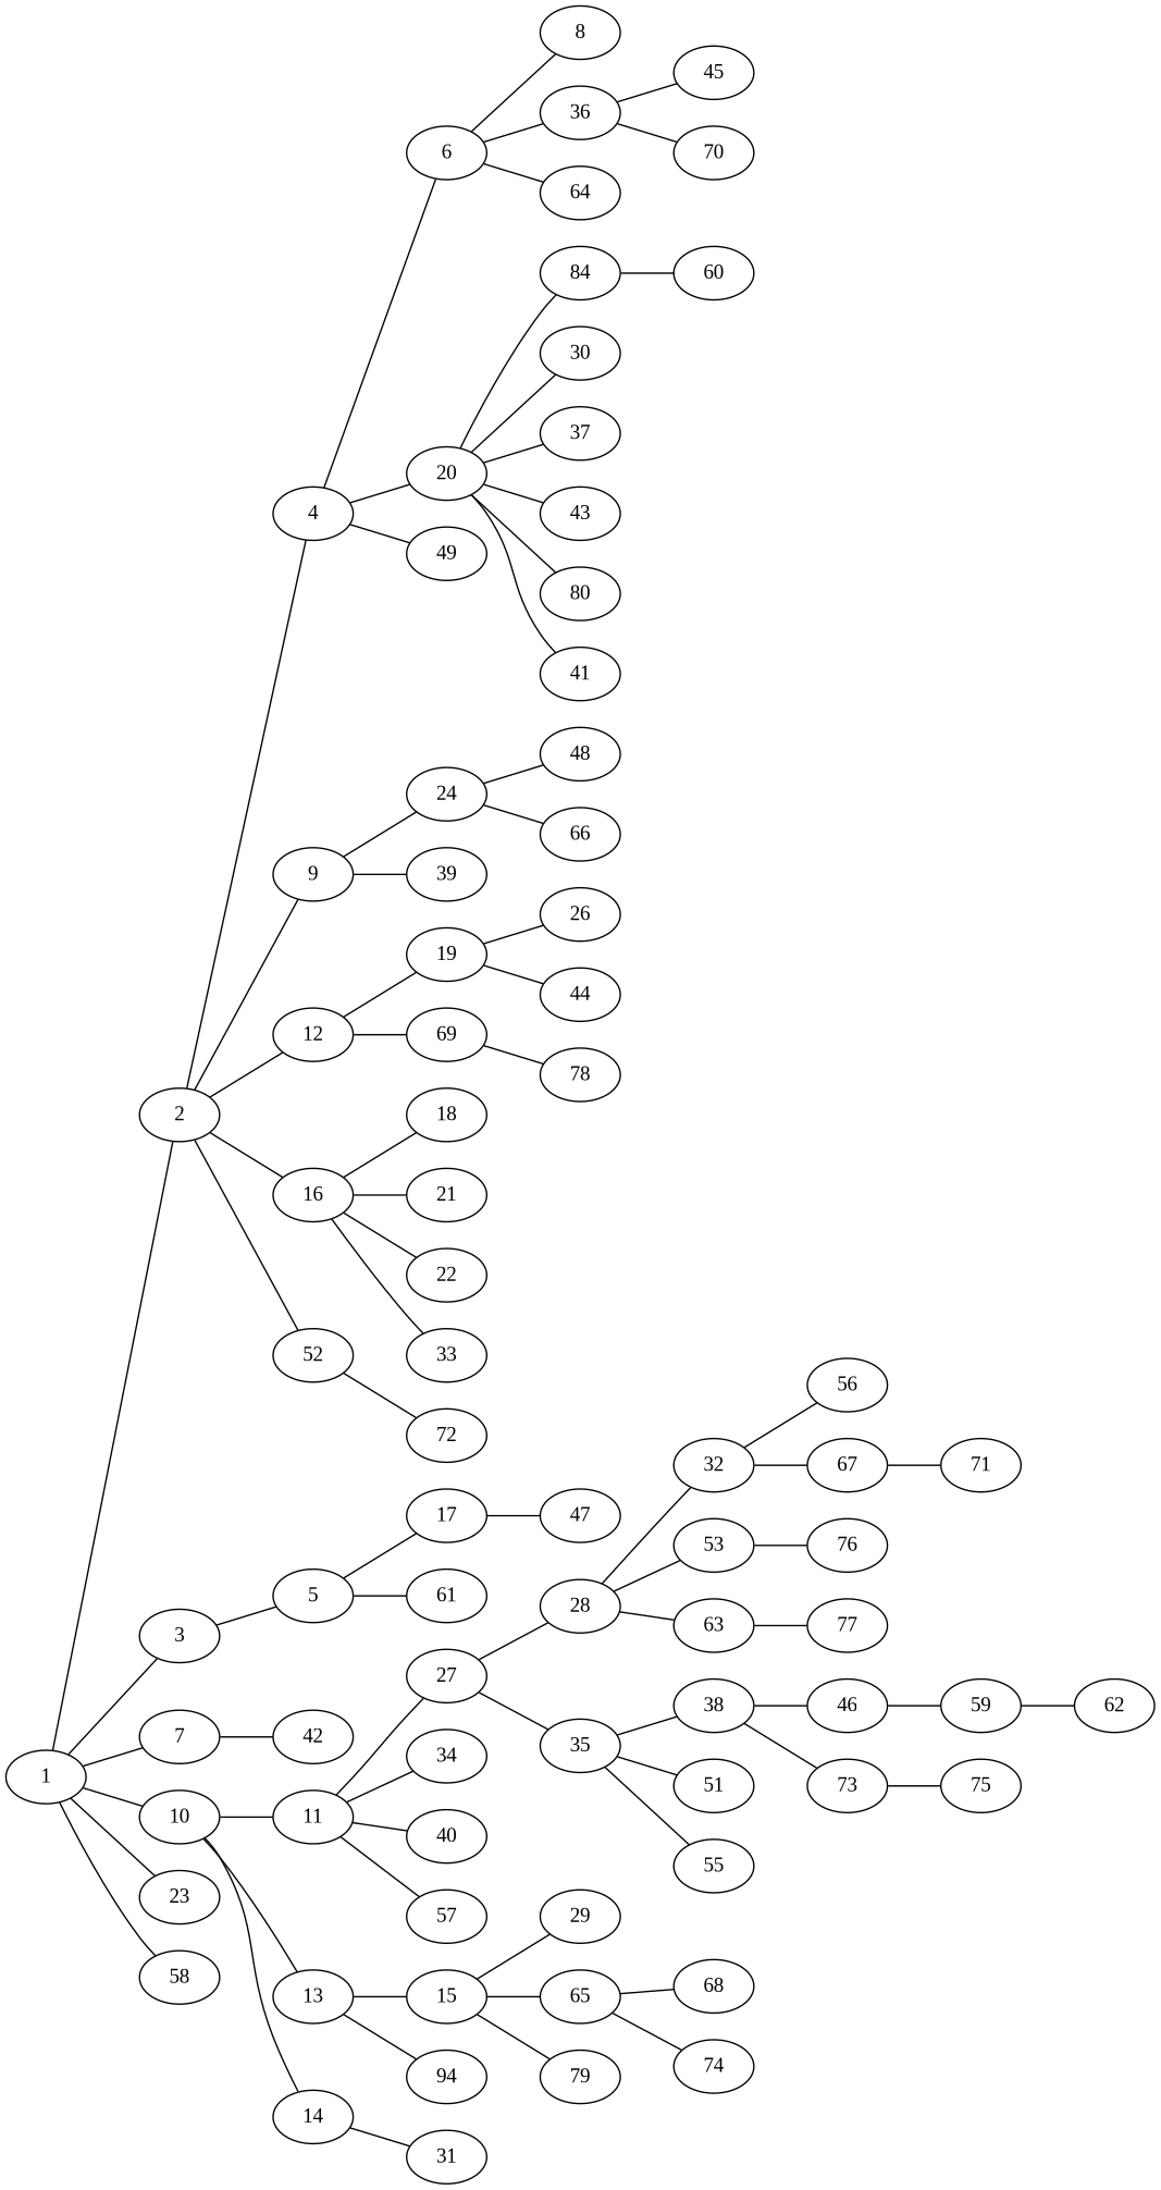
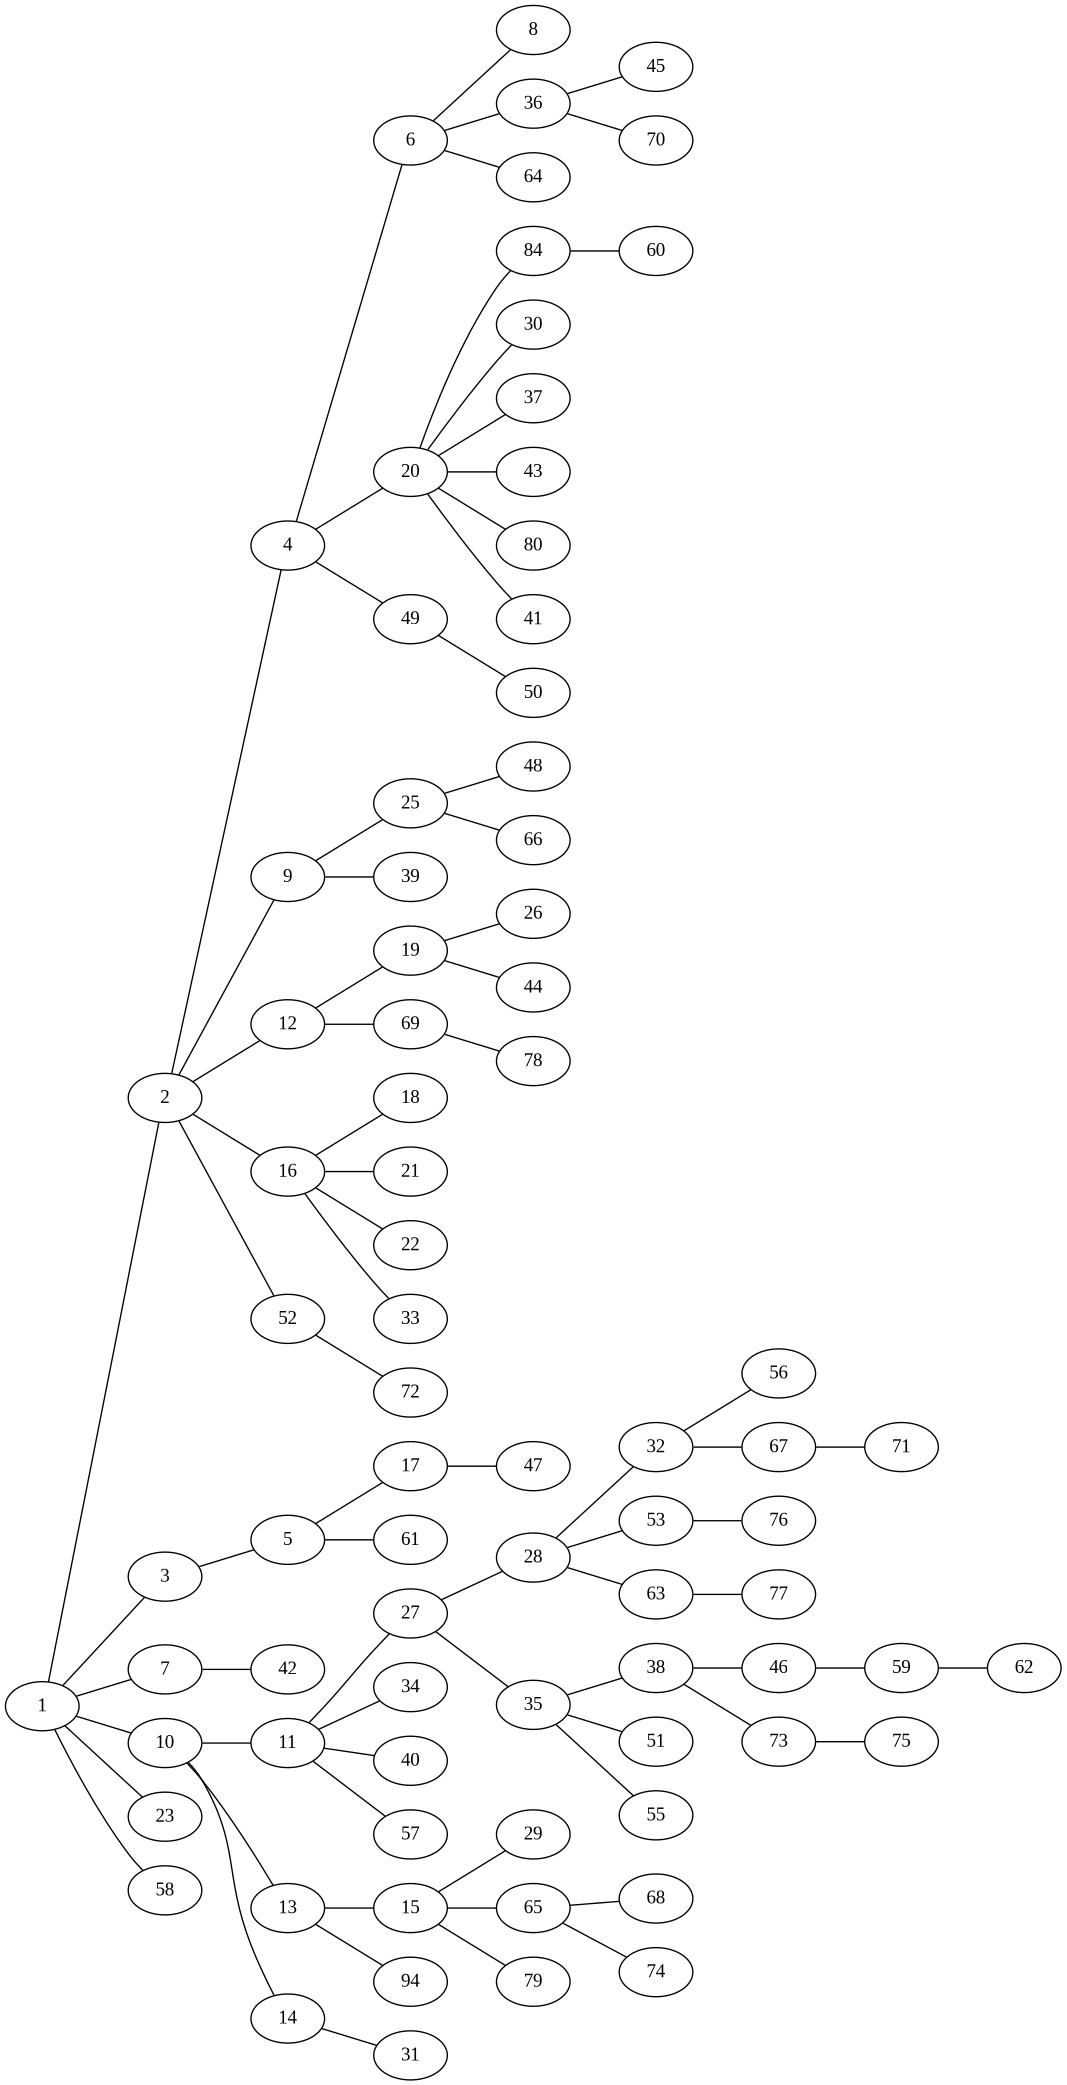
  graph {
    fontname="Liberation Serif"
    rankdir=LR
    node [fontname="Liberation Serif"]
    edge [fontname="Liberation Serif"]
    1
    2
    3
    7
    10
    23
    58
    4
    9
    12
    16
    52
    5
    42
    11
    13
    14
    6
    20
    49
-   25 [label=24]
+   25
    39
    19
    69
    18
    21
    22
    33
    72
    17
    61
    27
    34
    40
    57
    15
    n37 [label=94]
    31
    8
    36
    64
    n42 [label=84]
    30
    37
    43
    80
    41
+   50
    48
    66
    26
    44
    78
    47
    45
    70
    60
    28
    35
    29
    65
    79
    32
    53
    63
    38
    51
    55
    68
    74
    56
    67
    76
    77
    46
    73
    71
    59
    75
    62
    1 -- 2
    1 -- 3
    1 -- 7
    1 -- 10
    1 -- 23
    1 -- 58
    2 -- 4
    2 -- 9
    2 -- 12
    2 -- 16
    2 -- 52
    3 -- 5
    7 -- 42
    10 -- 11
    10 -- 13
    10 -- 14
    4 -- 6
    4 -- 20
    4 -- 49
    9 -- 25
    9 -- 39
    12 -- 19
    12 -- 69
    16 -- 18
    16 -- 21
    16 -- 22
    16 -- 33
    52 -- 72
    5 -- 17
    5 -- 61
    11 -- 27
    11 -- 34
    11 -- 40
    11 -- 57
    13 -- 15
    13 -- n37
    14 -- 31
    6 -- 8
    6 -- 36
    6 -- 64
    20 -- n42
    20 -- 30
    20 -- 37
    20 -- 43
    20 -- 80
    20 -- 41
+   49 -- 50
    25 -- 48
    25 -- 66
    19 -- 26
    19 -- 44
    69 -- 78
    17 -- 47
    27 -- 28
    27 -- 35
    15 -- 29
    15 -- 65
    15 -- 79
    36 -- 45
    36 -- 70
    n42 -- 60
    28 -- 32
    28 -- 53
    28 -- 63
    35 -- 38
    35 -- 51
    35 -- 55
    65 -- 68
    65 -- 74
    32 -- 56
    32 -- 67
    53 -- 76
    63 -- 77
    38 -- 46
    38 -- 73
    67 -- 71
    46 -- 59
    73 -- 75
    59 -- 62
  }
